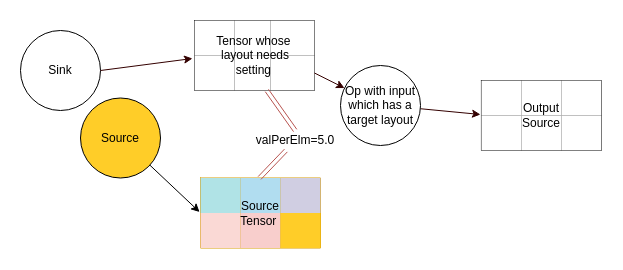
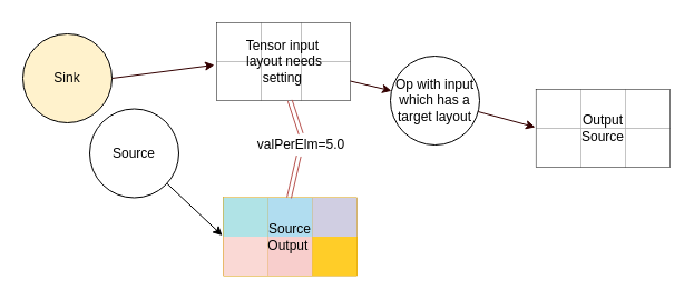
  <mxCell id="0" />
  <mxCell id="1" parent="0" />
- <mxCell id="2" value="Sink" style="ellipse;whiteSpace=wrap;html=1;" parent="1" vertex="1"><mxGeometry x="20" y="30" width="80" height="80" as="geometry" /></mxCell>
+ <mxCell id="2" value="Sink" style="ellipse;whiteSpace=wrap;html=1;fillColor=#fff2cc;" parent="1" vertex="1"><mxGeometry x="20" y="30" width="80" height="80" as="geometry" /></mxCell>
  <mxCell id="3" value="" style="shape=table;html=1;whiteSpace=wrap;startSize=0;container=1;collapsible=0;childLayout=tableLayout;fontFamily=Helvetica;" parent="1" vertex="1"><mxGeometry x="194" y="20" width="120" height="70" as="geometry" /></mxCell>
  <mxCell id="4" value="" style="shape=partialRectangle;html=1;whiteSpace=wrap;collapsible=0;dropTarget=0;pointerEvents=0;fillColor=none;top=0;left=0;bottom=0;right=0;points=[[0,0.5],[1,0.5]];portConstraint=eastwest;" parent="3" vertex="1"><mxGeometry width="120" height="35" as="geometry" /></mxCell>
  <mxCell id="5" value="" style="shape=partialRectangle;html=1;whiteSpace=wrap;connectable=0;overflow=hidden;top=0;left=0;bottom=0;right=0;" parent="4" vertex="1"><mxGeometry width="40" height="35" as="geometry" /></mxCell>
  <mxCell id="6" value="" style="shape=partialRectangle;html=1;whiteSpace=wrap;connectable=0;overflow=hidden;top=0;left=0;bottom=0;right=0;labelPosition=center;verticalLabelPosition=middle;align=center;verticalAlign=middle;" parent="4" vertex="1"><mxGeometry x="40" width="36" height="35" as="geometry" /></mxCell>
  <mxCell id="7" value="" style="shape=partialRectangle;html=1;whiteSpace=wrap;connectable=0;overflow=hidden;top=0;left=0;bottom=0;right=0;" parent="4" vertex="1"><mxGeometry x="76" width="44" height="35" as="geometry" /></mxCell>
  <mxCell id="8" value="" style="shape=partialRectangle;html=1;whiteSpace=wrap;collapsible=0;dropTarget=0;pointerEvents=0;fillColor=none;top=0;left=0;bottom=0;right=0;points=[[0,0.5],[1,0.5]];portConstraint=eastwest;" parent="3" vertex="1"><mxGeometry y="35" width="120" height="35" as="geometry" /></mxCell>
  <mxCell id="9" value="" style="shape=partialRectangle;html=1;whiteSpace=wrap;connectable=0;overflow=hidden;top=0;left=0;bottom=0;right=0;" parent="8" vertex="1"><mxGeometry width="40" height="35" as="geometry" /></mxCell>
  <mxCell id="10" value="" style="shape=partialRectangle;html=1;whiteSpace=wrap;connectable=0;overflow=hidden;top=0;left=0;bottom=0;right=0;" parent="8" vertex="1"><mxGeometry x="40" width="36" height="35" as="geometry" /></mxCell>
  <mxCell id="11" value="" style="shape=partialRectangle;html=1;whiteSpace=wrap;connectable=0;overflow=hidden;top=0;left=0;bottom=0;right=0;" parent="8" vertex="1"><mxGeometry x="76" width="44" height="35" as="geometry" /></mxCell>
  <mxCell id="12" style="rounded=0;orthogonalLoop=1;jettySize=auto;html=1;entryX=-0.008;entryY=0.971;entryDx=0;entryDy=0;entryPerimeter=0;fontFamily=Helvetica;" parent="1" source="13" target="15" edge="1"><mxGeometry relative="1" as="geometry"><mxPoint x="130" y="181" as="sourcePoint" /></mxGeometry></mxCell>
- <mxCell id="13" value="Source" style="ellipse;whiteSpace=wrap;html=1;fillColor=#ffcd28;" parent="1" vertex="1"><mxGeometry x="80" y="97.5" width="80" height="80" as="geometry" /></mxCell>
+ <mxCell id="13" value="Source" style="ellipse;whiteSpace=wrap;html=1;" parent="1" vertex="1"><mxGeometry x="80" y="97.5" width="80" height="80" as="geometry" /></mxCell>
  <mxCell id="14" value="" style="shape=table;html=1;whiteSpace=wrap;startSize=0;container=1;collapsible=0;childLayout=tableLayout;fontFamily=Helvetica;fillColor=#ffe6cc;strokeColor=#d79b00;" parent="1" vertex="1"><mxGeometry x="200" y="177.5" width="120" height="70" as="geometry" /></mxCell>
  <mxCell id="15" value="" style="shape=partialRectangle;html=1;whiteSpace=wrap;collapsible=0;dropTarget=0;pointerEvents=0;fillColor=none;top=0;left=0;bottom=0;right=0;points=[[0,0.5],[1,0.5]];portConstraint=eastwest;" parent="14" vertex="1"><mxGeometry width="120" height="35" as="geometry" /></mxCell>
  <mxCell id="16" value="" style="shape=partialRectangle;html=1;whiteSpace=wrap;connectable=0;overflow=hidden;fillColor=#b0e3e6;top=0;left=0;bottom=0;right=0;strokeColor=#0e8088;" parent="15" vertex="1"><mxGeometry width="40" height="35" as="geometry" /></mxCell>
  <mxCell id="17" value="" style="shape=partialRectangle;html=1;whiteSpace=wrap;connectable=0;overflow=hidden;fillColor=#b1ddf0;top=0;left=0;bottom=0;right=0;strokeColor=#10739e;labelPosition=center;verticalLabelPosition=middle;align=center;verticalAlign=middle;" parent="15" vertex="1"><mxGeometry x="40" width="40" height="35" as="geometry" /></mxCell>
  <mxCell id="18" value="" style="shape=partialRectangle;html=1;whiteSpace=wrap;connectable=0;overflow=hidden;fillColor=#d0cee2;top=0;left=0;bottom=0;right=0;strokeColor=#56517e;" parent="15" vertex="1"><mxGeometry x="80" width="40" height="35" as="geometry" /></mxCell>
  <mxCell id="19" value="" style="shape=partialRectangle;html=1;whiteSpace=wrap;collapsible=0;dropTarget=0;pointerEvents=0;fillColor=none;top=0;left=0;bottom=0;right=0;points=[[0,0.5],[1,0.5]];portConstraint=eastwest;" parent="14" vertex="1"><mxGeometry y="35" width="120" height="35" as="geometry" /></mxCell>
  <mxCell id="20" value="" style="shape=partialRectangle;html=1;whiteSpace=wrap;connectable=0;overflow=hidden;fillColor=#fad9d5;top=0;left=0;bottom=0;right=0;strokeColor=#ae4132;" parent="19" vertex="1"><mxGeometry width="40" height="35" as="geometry" /></mxCell>
  <mxCell id="21" value="" style="shape=partialRectangle;html=1;whiteSpace=wrap;connectable=0;overflow=hidden;fillColor=#f8cecc;top=0;left=0;bottom=0;right=0;strokeColor=#b85450;" parent="19" vertex="1"><mxGeometry x="40" width="40" height="35" as="geometry" /></mxCell>
  <mxCell id="22" value="" style="shape=partialRectangle;html=1;whiteSpace=wrap;connectable=0;overflow=hidden;fillColor=#ffcd28;top=0;left=0;bottom=0;right=0;strokeColor=#d79b00;" parent="19" vertex="1"><mxGeometry x="80" width="40" height="35" as="geometry" /></mxCell>
  <mxCell id="23" value="" style="shape=link;html=1;fontFamily=Helvetica;entryX=0.492;entryY=0;entryDx=0;entryDy=0;entryPerimeter=0;fillColor=#f8cecc;strokeColor=#b85450;" parent="1" source="39" target="15" edge="1"><mxGeometry width="100" relative="1" as="geometry"><mxPoint x="200" y="120" as="sourcePoint" /><mxPoint x="300" y="120" as="targetPoint" /></mxGeometry></mxCell>
  <mxCell id="24" style="edgeStyle=none;rounded=0;orthogonalLoop=1;jettySize=auto;html=1;entryX=-0.008;entryY=-0.029;entryDx=0;entryDy=0;entryPerimeter=0;strokeColor=#330000;fontFamily=Helvetica;" parent="1" source="25" target="33" edge="1"><mxGeometry relative="1" as="geometry"><mxPoint x="460.003" y="108.607" as="sourcePoint" /></mxGeometry></mxCell>
- <mxCell id="25" value="Op with input&lt;br&gt;which has a&lt;br&gt;target layout" style="ellipse;whiteSpace=wrap;html=1;" parent="1" vertex="1"><mxGeometry x="340" y="65" width="80" height="80" as="geometry" /></mxCell>
+ <mxCell id="25" value="Op with input&lt;br&gt;which has a&lt;br&gt;target layout" style="ellipse;whiteSpace=wrap;html=1;" parent="1" vertex="1"><mxGeometry x="350" y="50" width="80" height="80" as="geometry" /></mxCell>
  <mxCell id="26" style="rounded=0;orthogonalLoop=1;jettySize=auto;html=1;fontFamily=Helvetica;strokeColor=#330000;exitX=1;exitY=0.5;exitDx=0;exitDy=0;" parent="1" source="8" target="25" edge="1"><mxGeometry relative="1" as="geometry"><mxPoint x="310" y="61" as="sourcePoint" /></mxGeometry></mxCell>
  <mxCell id="27" value="" style="endArrow=classic;html=1;strokeColor=#330000;fontFamily=Helvetica;exitX=1;exitY=0.5;exitDx=0;exitDy=0;entryX=-0.017;entryY=0.086;entryDx=0;entryDy=0;entryPerimeter=0;" parent="1" source="2" target="8" edge="1"><mxGeometry width="50" height="50" relative="1" as="geometry"><mxPoint x="230" y="160" as="sourcePoint" /><mxPoint x="280" y="110" as="targetPoint" /></mxGeometry></mxCell>
  <mxCell id="28" value="" style="shape=table;html=1;whiteSpace=wrap;startSize=0;container=1;collapsible=0;childLayout=tableLayout;fontFamily=Helvetica;" parent="1" vertex="1"><mxGeometry x="480.94" y="80" width="120" height="70" as="geometry" /></mxCell>
  <mxCell id="29" value="" style="shape=partialRectangle;html=1;whiteSpace=wrap;collapsible=0;dropTarget=0;pointerEvents=0;fillColor=none;top=0;left=0;bottom=0;right=0;points=[[0,0.5],[1,0.5]];portConstraint=eastwest;" parent="28" vertex="1"><mxGeometry width="120" height="35" as="geometry" /></mxCell>
  <mxCell id="30" value="" style="shape=partialRectangle;html=1;whiteSpace=wrap;connectable=0;overflow=hidden;top=0;left=0;bottom=0;right=0;" parent="29" vertex="1"><mxGeometry width="40" height="35" as="geometry" /></mxCell>
  <mxCell id="31" value="" style="shape=partialRectangle;html=1;whiteSpace=wrap;connectable=0;overflow=hidden;top=0;left=0;bottom=0;right=0;labelPosition=center;verticalLabelPosition=middle;align=center;verticalAlign=middle;" parent="29" vertex="1"><mxGeometry x="40" width="40" height="35" as="geometry" /></mxCell>
  <mxCell id="32" value="" style="shape=partialRectangle;html=1;whiteSpace=wrap;connectable=0;overflow=hidden;top=0;left=0;bottom=0;right=0;" parent="29" vertex="1"><mxGeometry x="80" width="40" height="35" as="geometry" /></mxCell>
  <mxCell id="33" value="" style="shape=partialRectangle;html=1;whiteSpace=wrap;collapsible=0;dropTarget=0;pointerEvents=0;fillColor=none;top=0;left=0;bottom=0;right=0;points=[[0,0.5],[1,0.5]];portConstraint=eastwest;" parent="28" vertex="1"><mxGeometry y="35" width="120" height="35" as="geometry" /></mxCell>
  <mxCell id="34" value="" style="shape=partialRectangle;html=1;whiteSpace=wrap;connectable=0;overflow=hidden;top=0;left=0;bottom=0;right=0;" parent="33" vertex="1"><mxGeometry width="40" height="35" as="geometry" /></mxCell>
  <mxCell id="35" value="" style="shape=partialRectangle;html=1;whiteSpace=wrap;connectable=0;overflow=hidden;top=0;left=0;bottom=0;right=0;" parent="33" vertex="1"><mxGeometry x="40" width="40" height="35" as="geometry" /></mxCell>
  <mxCell id="36" value="" style="shape=partialRectangle;html=1;whiteSpace=wrap;connectable=0;overflow=hidden;top=0;left=0;bottom=0;right=0;" parent="33" vertex="1"><mxGeometry x="80" width="40" height="35" as="geometry" /></mxCell>
  <mxCell id="37" value="Output&lt;br&gt;Source" style="text;html=1;strokeColor=none;fillColor=none;align=center;verticalAlign=middle;whiteSpace=wrap;rounded=0;fontFamily=Helvetica;" parent="1" vertex="1"><mxGeometry x="520.94" y="105" width="40" height="20" as="geometry" /></mxCell>
- <mxCell id="38" value="Tensor whose&amp;nbsp;&lt;br&gt;layout needs&lt;br&gt;setting&amp;nbsp;" style="text;html=1;strokeColor=none;fillColor=none;align=center;verticalAlign=middle;whiteSpace=wrap;rounded=0;" parent="1" vertex="1"><mxGeometry x="200" y="30" width="110" height="50" as="geometry" /></mxCell>
- <mxCell id="39" value="valPerElm=5.0" style="text;html=1;strokeColor=none;fillColor=none;align=center;verticalAlign=middle;whiteSpace=wrap;rounded=0;fontFamily=Helvetica;" parent="1" vertex="1"><mxGeometry x="275" y="130" width="40" height="20" as="geometry" /></mxCell>
+ <mxCell id="38" value="Tensor input&amp;nbsp;&lt;br&gt;layout needs&lt;br&gt;setting&amp;nbsp;" style="text;html=1;strokeColor=none;fillColor=none;align=center;verticalAlign=middle;whiteSpace=wrap;rounded=0;" parent="1" vertex="1"><mxGeometry x="200" y="30" width="110" height="50" as="geometry" /></mxCell>
+ <mxCell id="39" value="valPerElm=5.0" style="text;html=1;strokeColor=none;fillColor=none;align=center;verticalAlign=middle;whiteSpace=wrap;rounded=0;fontFamily=Helvetica;" parent="1" vertex="1"><mxGeometry x="250" y="120" width="40" height="20" as="geometry" /></mxCell>
  <mxCell id="40" value="" style="shape=link;html=1;fontFamily=Helvetica;entryX=0.492;entryY=0;entryDx=0;entryDy=0;entryPerimeter=0;fillColor=#f8cecc;strokeColor=#b85450;" parent="1" source="8" target="39" edge="1"><mxGeometry width="100" relative="1" as="geometry"><mxPoint x="255.307" y="90" as="sourcePoint" /><mxPoint x="259.04" y="140" as="targetPoint" /></mxGeometry></mxCell>
- <mxCell id="41" value="Source Tensor&amp;nbsp;" style="text;html=1;strokeColor=none;fillColor=none;align=center;verticalAlign=middle;whiteSpace=wrap;rounded=0;fontFamily=Helvetica;" parent="1" vertex="1"><mxGeometry x="230" y="198" width="60" height="30" as="geometry" /></mxCell>
+ <mxCell id="41" value="Source Output&amp;nbsp;" style="text;html=1;strokeColor=none;fillColor=none;align=center;verticalAlign=middle;whiteSpace=wrap;rounded=0;fontFamily=Helvetica;" parent="1" vertex="1"><mxGeometry x="230" y="198" width="60" height="30" as="geometry" /></mxCell>
